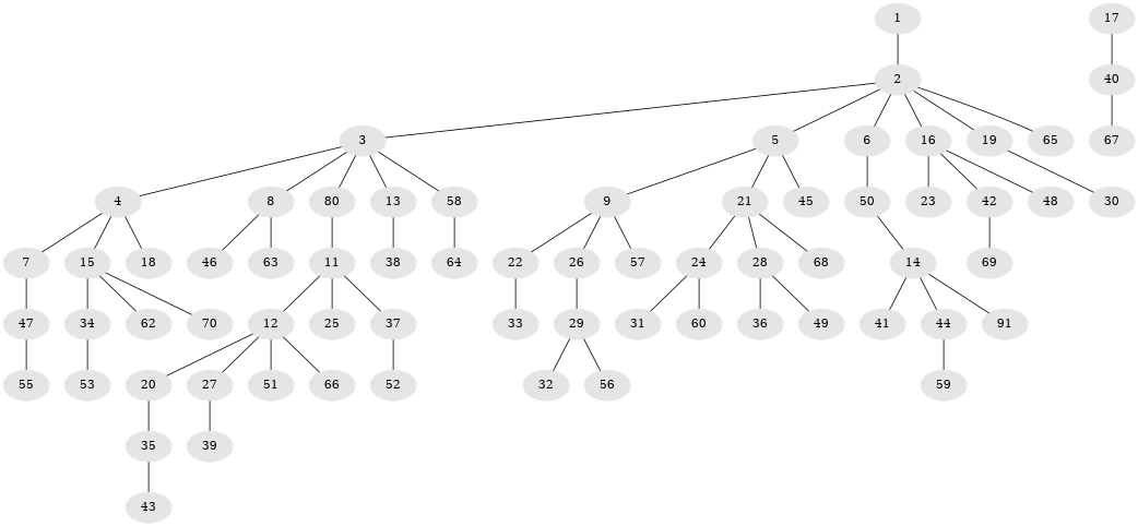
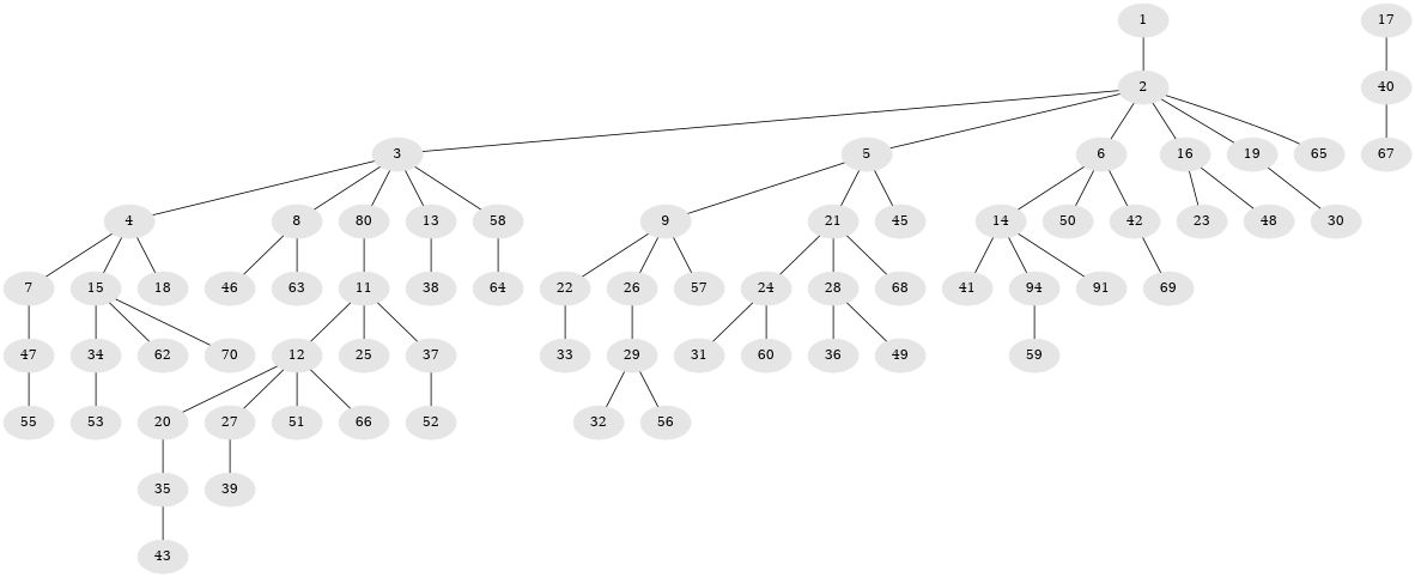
  graph {
    node [color=gray90 style=filled]
    1
    2
    3
    5
    6
    16
    19
    65
    4
    8
    n11 [label=80]
    13
    58
    9
    21
    45
    14
    50
    23
    42
    48
    30
    7
    15
    18
    46
    63
    11
    38
    64
    47
    34
    62
    70
    22
    26
    57
    24
    28
    68
    41
-   44
+   44 [label=94]
    n43 [label=91]
    55
    17
    40
    33
    29
    12
    25
    37
    20
    27
    51
    66
    52
    35
    39
    59
    53
    69
    67
    43
    31
    60
    36
    49
    32
    56
    1 -- 2
    2 -- 3
    2 -- 5
    2 -- 6
    2 -- 16
    2 -- 19
    2 -- 65
    3 -- 4
    3 -- 8
    3 -- n11
    3 -- 13
    3 -- 58
    5 -- 9
    5 -- 21
    5 -- 45
-   50 -- 14
+   6 -- 14
    6 -- 50
    16 -- 23
-   16 -- 42
+   6 -- 42
    16 -- 48
    19 -- 30
    4 -- 7
    4 -- 15
    4 -- 18
    8 -- 46
    8 -- 63
    n11 -- 11
    13 -- 38
    58 -- 64
    9 -- 22
    9 -- 26
    9 -- 57
    21 -- 24
    21 -- 28
    21 -- 68
    14 -- 41
    14 -- 44
    14 -- n43
    42 -- 69
    7 -- 47
    15 -- 34
    15 -- 62
    15 -- 70
    11 -- 12
    11 -- 25
    11 -- 37
    47 -- 55
    34 -- 53
    22 -- 33
    26 -- 29
    24 -- 31
    24 -- 60
    28 -- 36
    28 -- 49
    44 -- 59
    17 -- 40
    40 -- 67
    29 -- 32
    29 -- 56
    12 -- 20
    12 -- 27
    12 -- 51
    12 -- 66
    37 -- 52
    20 -- 35
    27 -- 39
    35 -- 43
  }
